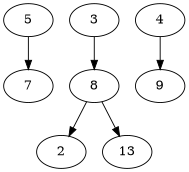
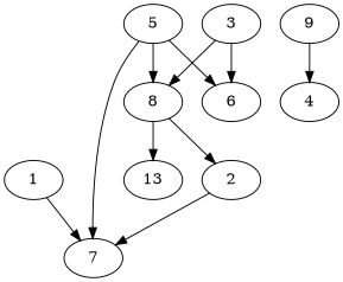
  digraph {
    node [alpha=0.18]
+   1 [alpha=0.11 expect_size=9880576]
    7 [alpha=0.05 expect_size=40958976]
    2 [alpha=0.07 expect_size=16615424]
    8 [alpha=0.01 expect_size=40332288]
    n5 [alpha=0.08 expect_size=36076544 label=13]
    3 [alpha=0.15 expect_size=48764928]
+   6 [expect_size=21528576]
    4 [expect_size=19460096]
    9 [alpha=0.06 expect_size=31115264]
    5 [expect_size=23324672]
+   1 -> 7
+   2 -> 7
    8 -> 2
    8 -> n5
    3 -> 8
-   4 -> 9
+   3 -> 6
+   9 -> 4
    5 -> 7
+   5 -> 8
+   5 -> 6
  }
